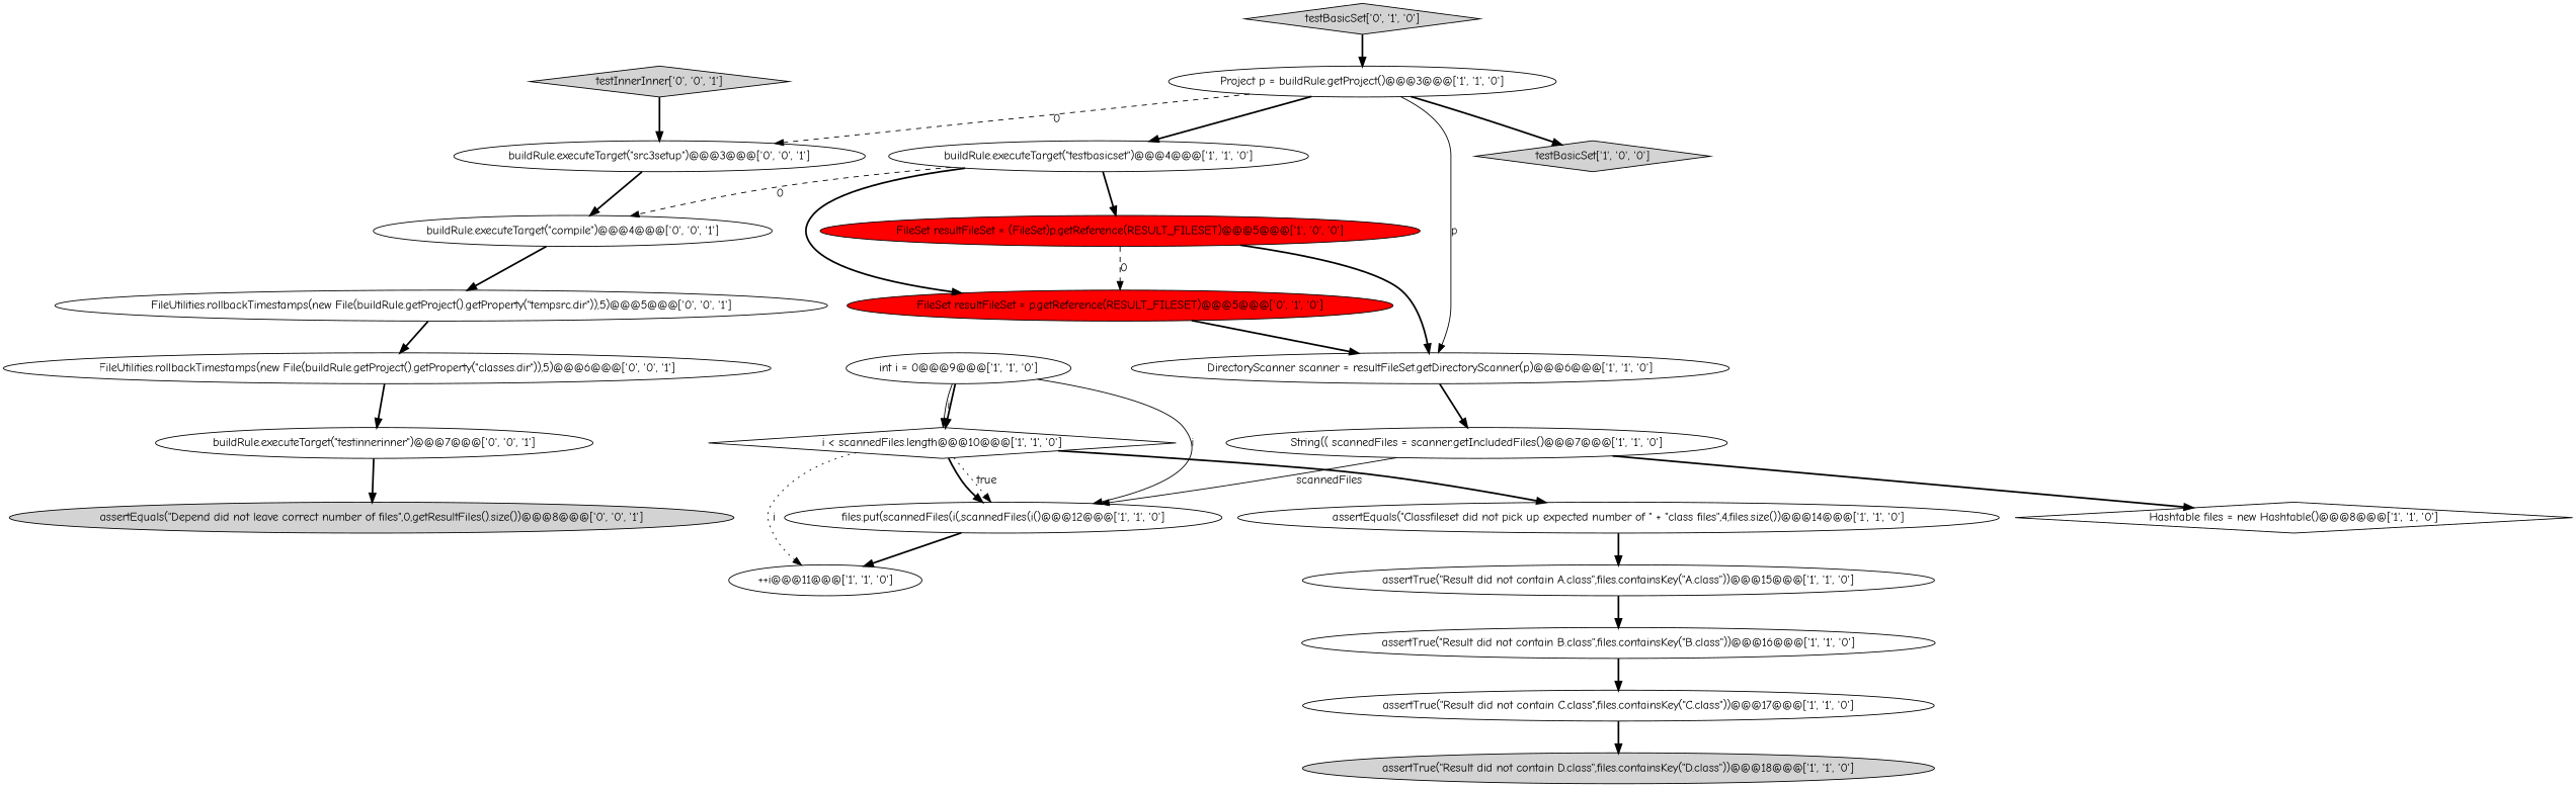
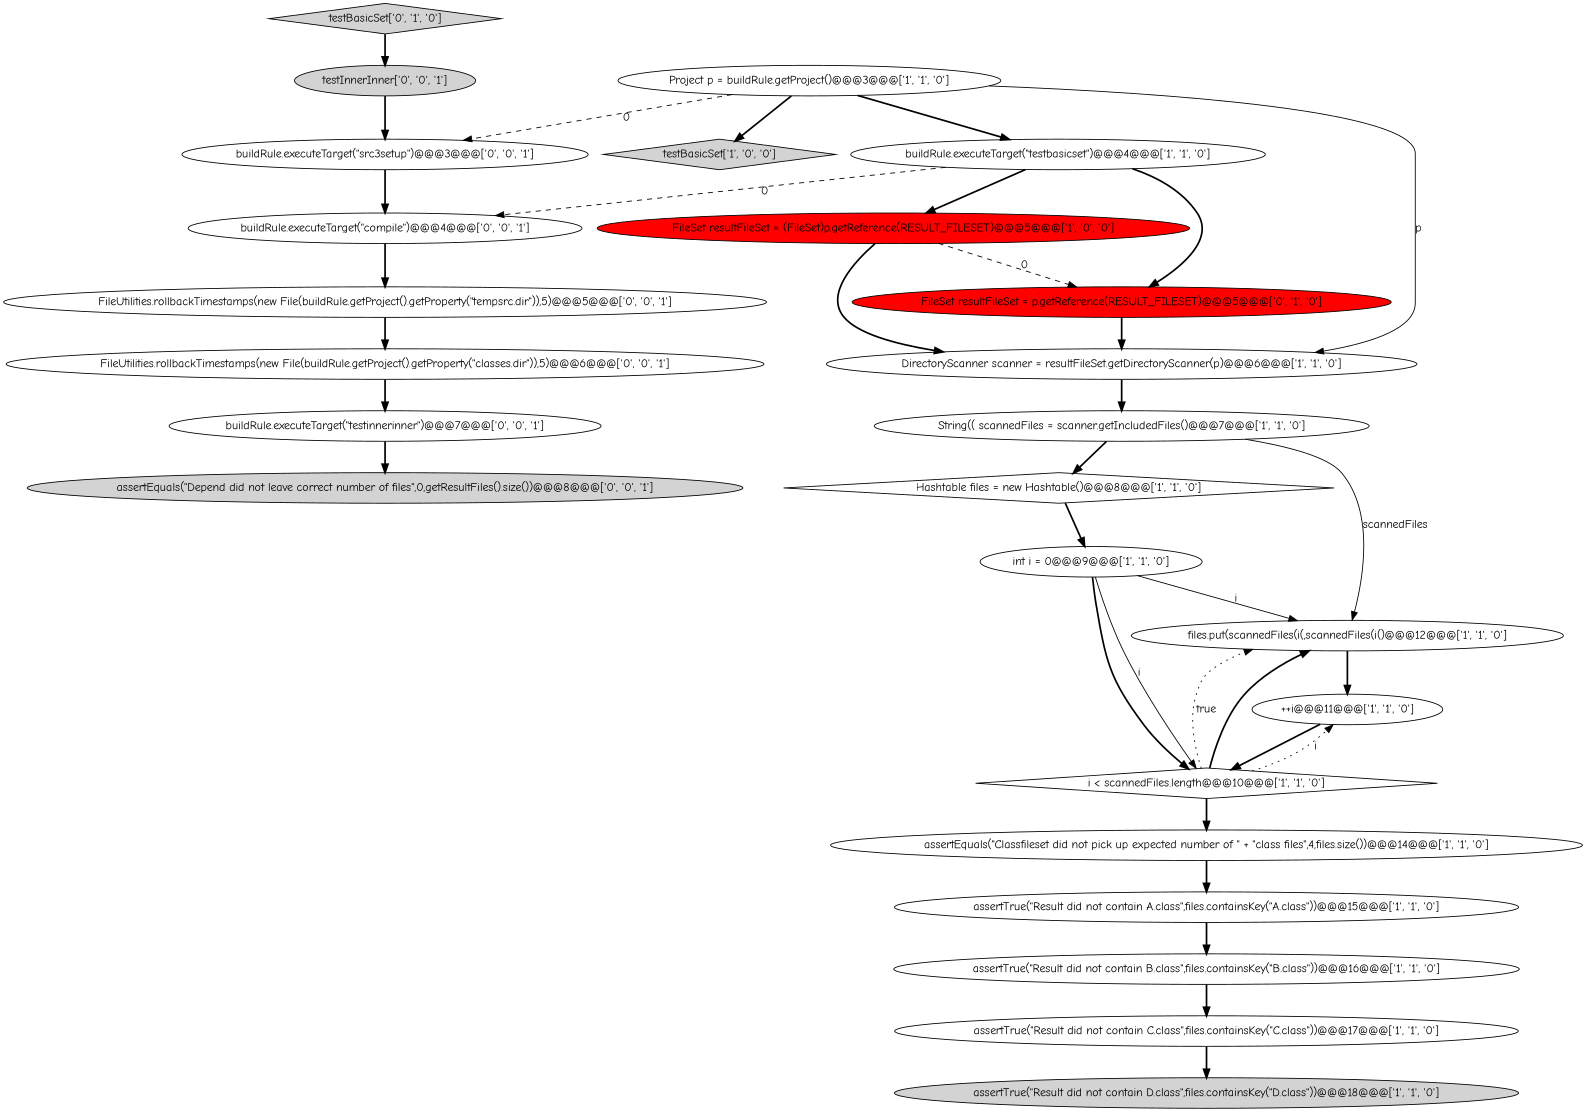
  digraph {
    fontname="Comic Neue"
    node [fillcolor=white fontname="Comic Neue" shape=ellipse style=filled]
    edge [fontname="Comic Neue" style=bold]
    n1 [label="Project p = buildRule.getProject()@@@3@@@['1', '1', '0']"]
    n2 [label="DirectoryScanner scanner = resultFileSet.getDirectoryScanner(p)@@@6@@@['1', '1', '0']"]
    n3 [label="buildRule.executeTarget(\"testbasicset\")@@@4@@@['1', '1', '0']"]
    n4 [label="buildRule.executeTarget(\"src3setup\")@@@3@@@['0', '0', '1']"]
    n5 [fillcolor=lightgray label="testBasicSet['1', '0', '0']" shape=diamond]
    n6 [label="String(( scannedFiles = scanner.getIncludedFiles()@@@7@@@['1', '1', '0']"]
    n7 [fillcolor=red label="FileSet resultFileSet = (FileSet)p.getReference(RESULT_FILESET)@@@5@@@['1', '0', '0']"]
    n8 [fillcolor=red label="FileSet resultFileSet = p.getReference(RESULT_FILESET)@@@5@@@['0', '1', '0']"]
    n9 [label="buildRule.executeTarget(\"compile\")@@@4@@@['0', '0', '1']"]
-   n10 [fillcolor=lightgray label="testInnerInner['0', '0', '1']" shape=diamond]
+   n10 [fillcolor=lightgray label="testInnerInner['0', '0', '1']"]
    n11 [label="assertTrue(\"Result did not contain C.class\",files.containsKey(\"C.class\"))@@@17@@@['1', '1', '0']"]
    n12 [fillcolor=lightgray label="assertTrue(\"Result did not contain D.class\",files.containsKey(\"D.class\"))@@@18@@@['1', '1', '0']"]
    n13 [label="int i = 0@@@9@@@['1', '1', '0']"]
    n14 [label="files.put(scannedFiles(i(,scannedFiles(i()@@@12@@@['1', '1', '0']"]
    n15 [label="i < scannedFiles.length@@@10@@@['1', '1', '0']" shape=diamond]
    n16 [label="++i@@@11@@@['1', '1', '0']"]
    n17 [label="assertEquals(\"Classfileset did not pick up expected number of \" + \"class files\",4,files.size())@@@14@@@['1', '1', '0']"]
    n18 [label="FileUtilities.rollbackTimestamps(new File(buildRule.getProject().getProperty(\"tempsrc.dir\")),5)@@@5@@@['0', '0', '1']"]
    n19 [label="FileUtilities.rollbackTimestamps(new File(buildRule.getProject().getProperty(\"classes.dir\")),5)@@@6@@@['0', '0', '1']"]
    n20 [label="assertTrue(\"Result did not contain A.class\",files.containsKey(\"A.class\"))@@@15@@@['1', '1', '0']"]
    n21 [label="assertTrue(\"Result did not contain B.class\",files.containsKey(\"B.class\"))@@@16@@@['1', '1', '0']"]
    n22 [label="buildRule.executeTarget(\"testinnerinner\")@@@7@@@['0', '0', '1']"]
    n23 [label="Hashtable files = new Hashtable()@@@8@@@['1', '1', '0']" shape=diamond]
    n24 [fillcolor=lightgray label="testBasicSet['0', '1', '0']" shape=diamond]
    n25 [fillcolor=lightgray label="assertEquals(\"Depend did not leave correct number of files\",0,getResultFiles().size())@@@8@@@['0', '0', '1']"]
    n1 -> n2 [label=p style=solid]
    n1 -> n3
    n1 -> n4 [label=0 style=dashed]
    n1 -> n5
    n2 -> n6
    n3 -> n7
    n3 -> n8
    n3 -> n9 [label=0 style=dashed]
    n4 -> n9
    n6 -> n14 [label=scannedFiles style=solid]
    n6 -> n23
    n7 -> n2
    n7 -> n8 [label=0 style=dashed]
    n8 -> n2
    n9 -> n18
    n10 -> n4
    n11 -> n12
    n13 -> n14 [label=i style=solid]
    n13 -> n15 [label=i style=solid]
    n13 -> n15
    n14 -> n16
    n15 -> n14 [label=true style=dotted]
    n15 -> n14
    n15 -> n16 [label=i style=dotted]
    n15 -> n17
+   n16 -> n15
    n17 -> n20
    n18 -> n19
    n19 -> n22
    n20 -> n21
    n21 -> n11
    n22 -> n25
-   n24 -> n1
+   n23 -> n13
+   n24 -> n10
  }
